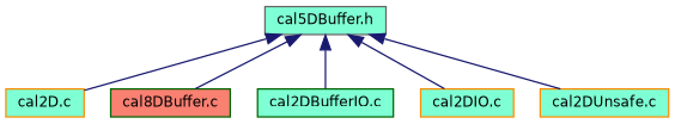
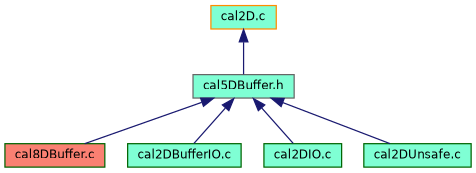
  digraph {
    node [color=darkgreen fillcolor=aquamarine fontname=Helvetica fontsize=10 shape=record style=filled]
    edge [color=midnightblue dir=back fontname=Helvetica fontsize=10 labelfontname=Helvetica labelfontsize=10 style=solid]
    n1 [color=gray40 fontcolor=black height=0.2 label="cal5DBuffer.h" width=0.4]
    n2 [color=darkorange height=0.2 label="cal2D.c" width=0.4]
    n3 [fillcolor=salmon height=0.2 label="cal8DBuffer.c" width=0.4]
    n4 [height=0.2 label="cal2DBufferIO.c" width=0.4]
-   n5 [color=darkorange height=0.2 label="cal2DIO.c" width=0.4]
-   n6 [color=darkorange height=0.2 label="cal2DUnsafe.c" width=0.4]
-   n1 -> n2
+   n5 [height=0.2 label="cal2DIO.c" width=0.4]
+   n6 [height=0.2 label="cal2DUnsafe.c" width=0.4]
+   n2 -> n1
    n1 -> n3
    n1 -> n4
    n1 -> n5
    n1 -> n6
  }
